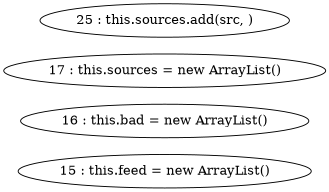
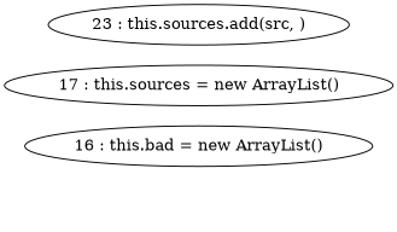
  digraph {
    rankdir=LR
-   "15 : this.feed = new ArrayList()"
    "16 : this.bad = new ArrayList()"
    "17 : this.sources = new ArrayList()"
-   "23 : this.sources.add(src, )" [label="25 : this.sources.add(src, )"]
+   "23 : this.sources.add(src, )"
  }
